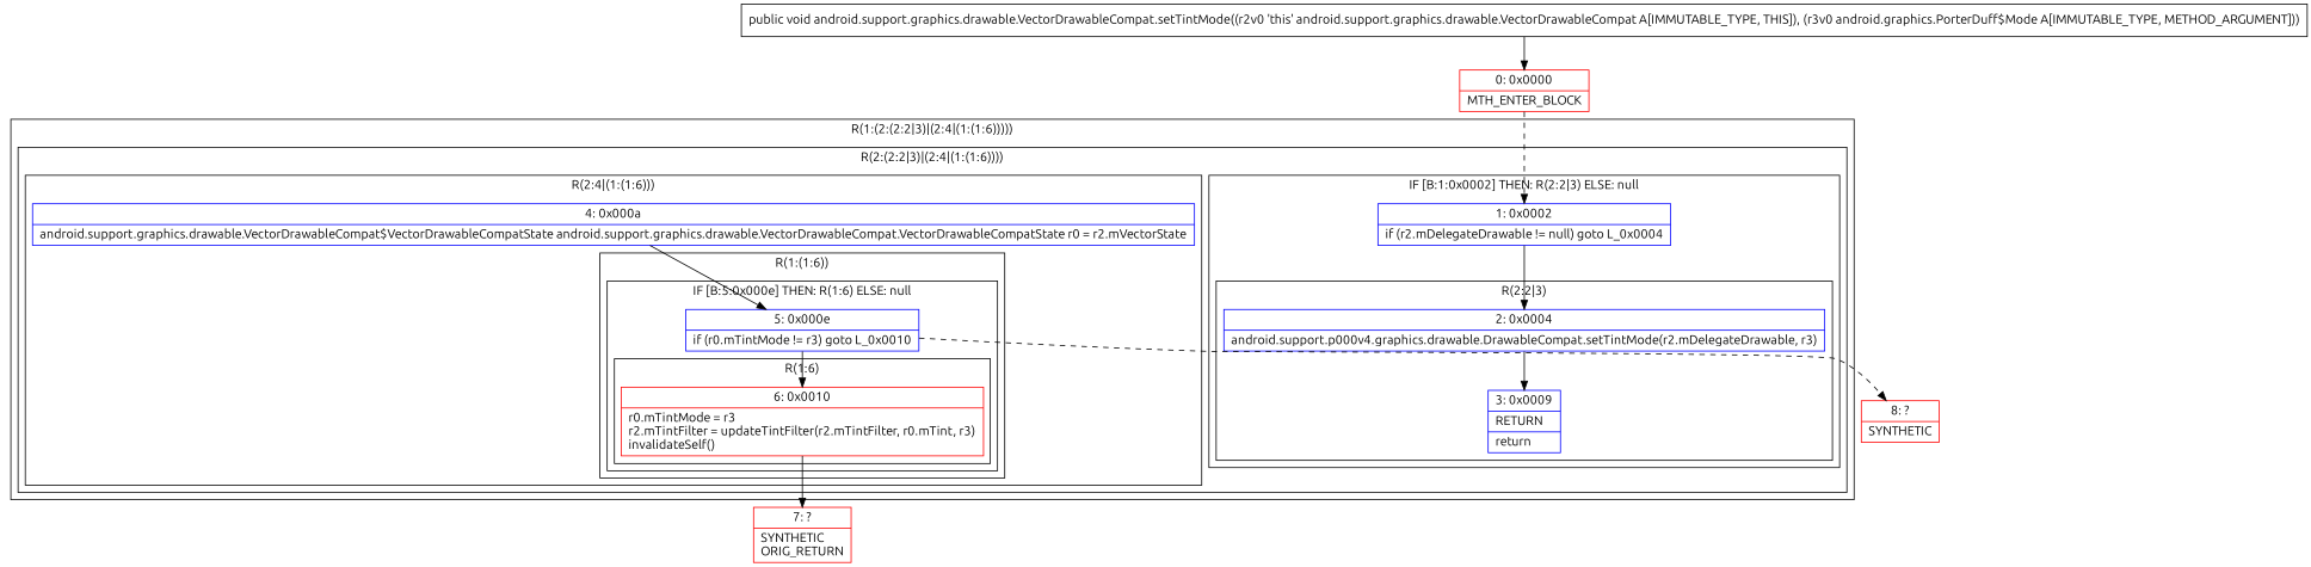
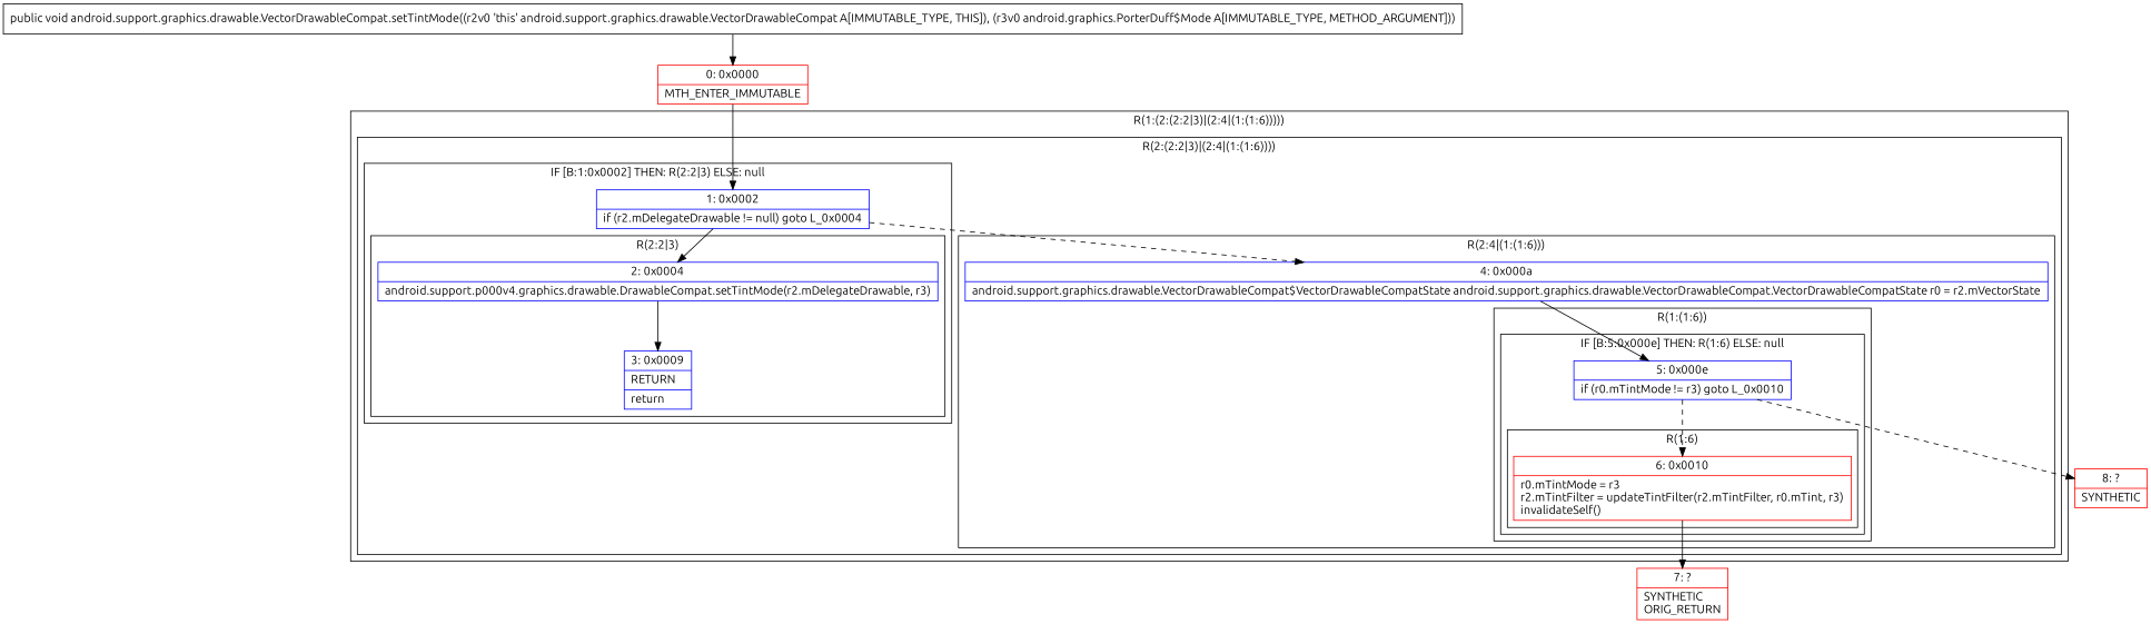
  digraph {
    fontname=Ubuntu
    node [color=blue fontname=Ubuntu shape=record]
    edge [fontname=Ubuntu]
    n1 [label="{2\:\ 0x0004|android.support.p000v4.graphics.drawable.DrawableCompat.setTintMode(r2.mDelegateDrawable, r3)\l}"]
    n2 [label="{3\:\ 0x0009|RETURN\l|return\l}"]
    n3 [label="{1\:\ 0x0002|if (r2.mDelegateDrawable != null) goto L_0x0004\l}"]
    n4 [color=red label="{6\:\ 0x0010|r0.mTintMode = r3\lr2.mTintFilter = updateTintFilter(r2.mTintFilter, r0.mTint, r3)\linvalidateSelf()\l}"]
    n5 [label="{5\:\ 0x000e|if (r0.mTintMode != r3) goto L_0x0010\l}"]
    n6 [label="{4\:\ 0x000a|android.support.graphics.drawable.VectorDrawableCompat$VectorDrawableCompatState android.support.graphics.drawable.VectorDrawableCompat.VectorDrawableCompatState r0 = r2.mVectorState\l}"]
    n7 [color=red label="{7\:\ ?|SYNTHETIC\lORIG_RETURN\l}"]
    n8 [color=red label="{8\:\ ?|SYNTHETIC\l}"]
-   n9 [color=red label="{0\:\ 0x0000|MTH_ENTER_BLOCK\l}"]
+   n9 [color=red label="{0\:\ 0x0000|MTH_ENTER_IMMUTABLE\l}"]
    n10 [label="{public void android.support.graphics.drawable.VectorDrawableCompat.setTintMode((r2v0 'this' android.support.graphics.drawable.VectorDrawableCompat A[IMMUTABLE_TYPE, THIS]), (r3v0 android.graphics.PorterDuff$Mode A[IMMUTABLE_TYPE, METHOD_ARGUMENT])) }" color=""]
    subgraph cluster_1 {
      label="R(1:(2:(2:2|3)|(2:4|(1:(1:6)))))"
      subgraph cluster_2 {
        label="R(2:(2:2|3)|(2:4|(1:(1:6))))"
        subgraph cluster_3 {
          label="IF [B:1:0x0002] THEN: R(2:2|3) ELSE: null"
          n3
          subgraph cluster_4 {
            label="R(2:2|3)"
            n1
            n2
          }
        }
        subgraph cluster_5 {
          label="R(2:4|(1:(1:6)))"
          n6
          subgraph cluster_6 {
            label="R(1:(1:6))"
            subgraph cluster_7 {
              label="IF [B:5:0x000e] THEN: R(1:6) ELSE: null"
              n5
              subgraph cluster_8 {
                label="R(1:6)"
                n4
              }
            }
          }
        }
      }
    }
    n1 -> n2
    n3 -> n1
+   n3 -> n6 [style=dashed]
    n4 -> n7
-   n5 -> n4
+   n5 -> n4 [style=dashed]
    n5 -> n8 [style=dashed]
    n6 -> n5
-   n9 -> n3 [style=dashed]
+   n9 -> n3
    n10 -> n9
  }
